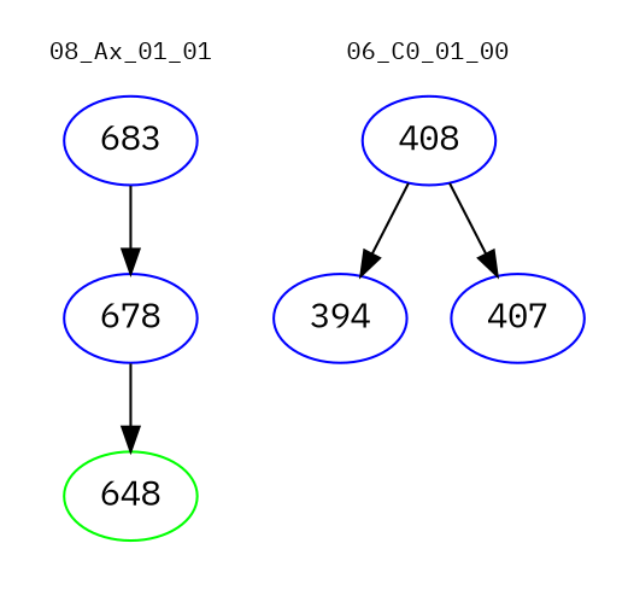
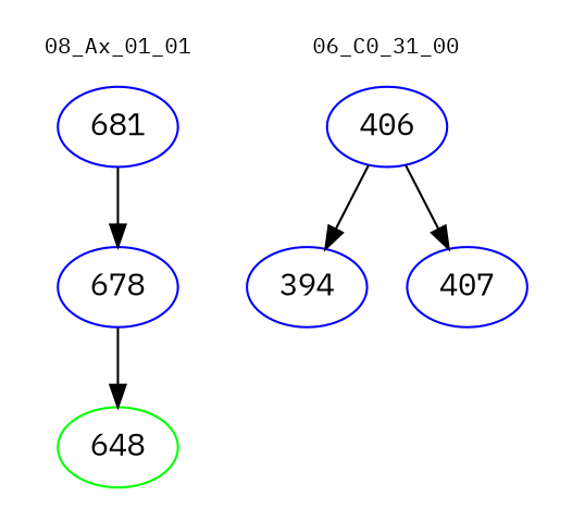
  digraph {
    fontname="IBM Plex Mono"
    node [color=blue fontname="IBM Plex Mono"]
    edge [color=black fontname="IBM Plex Mono"]
    n1 [label=678]
    n2 [color=green label=648]
-   n3 [label=683]
-   n4 [label=408]
+   n3 [label=681]
+   n4 [label=406]
    n5 [label=394]
    n6 [label=407]
    subgraph cluster_1 {
      color=white
      fontsize=10
      label="08_Ax_01_01"
      n1
      n2
      n3
    }
    subgraph cluster_2 {
      color=white
      fontsize=10
-     label="06_C0_01_00"
+     label="06_C0_31_00"
      n4
      n5
      n6
    }
    n1 -> n2
    n3 -> n1
    n4 -> n5
    n4 -> n6
  }
